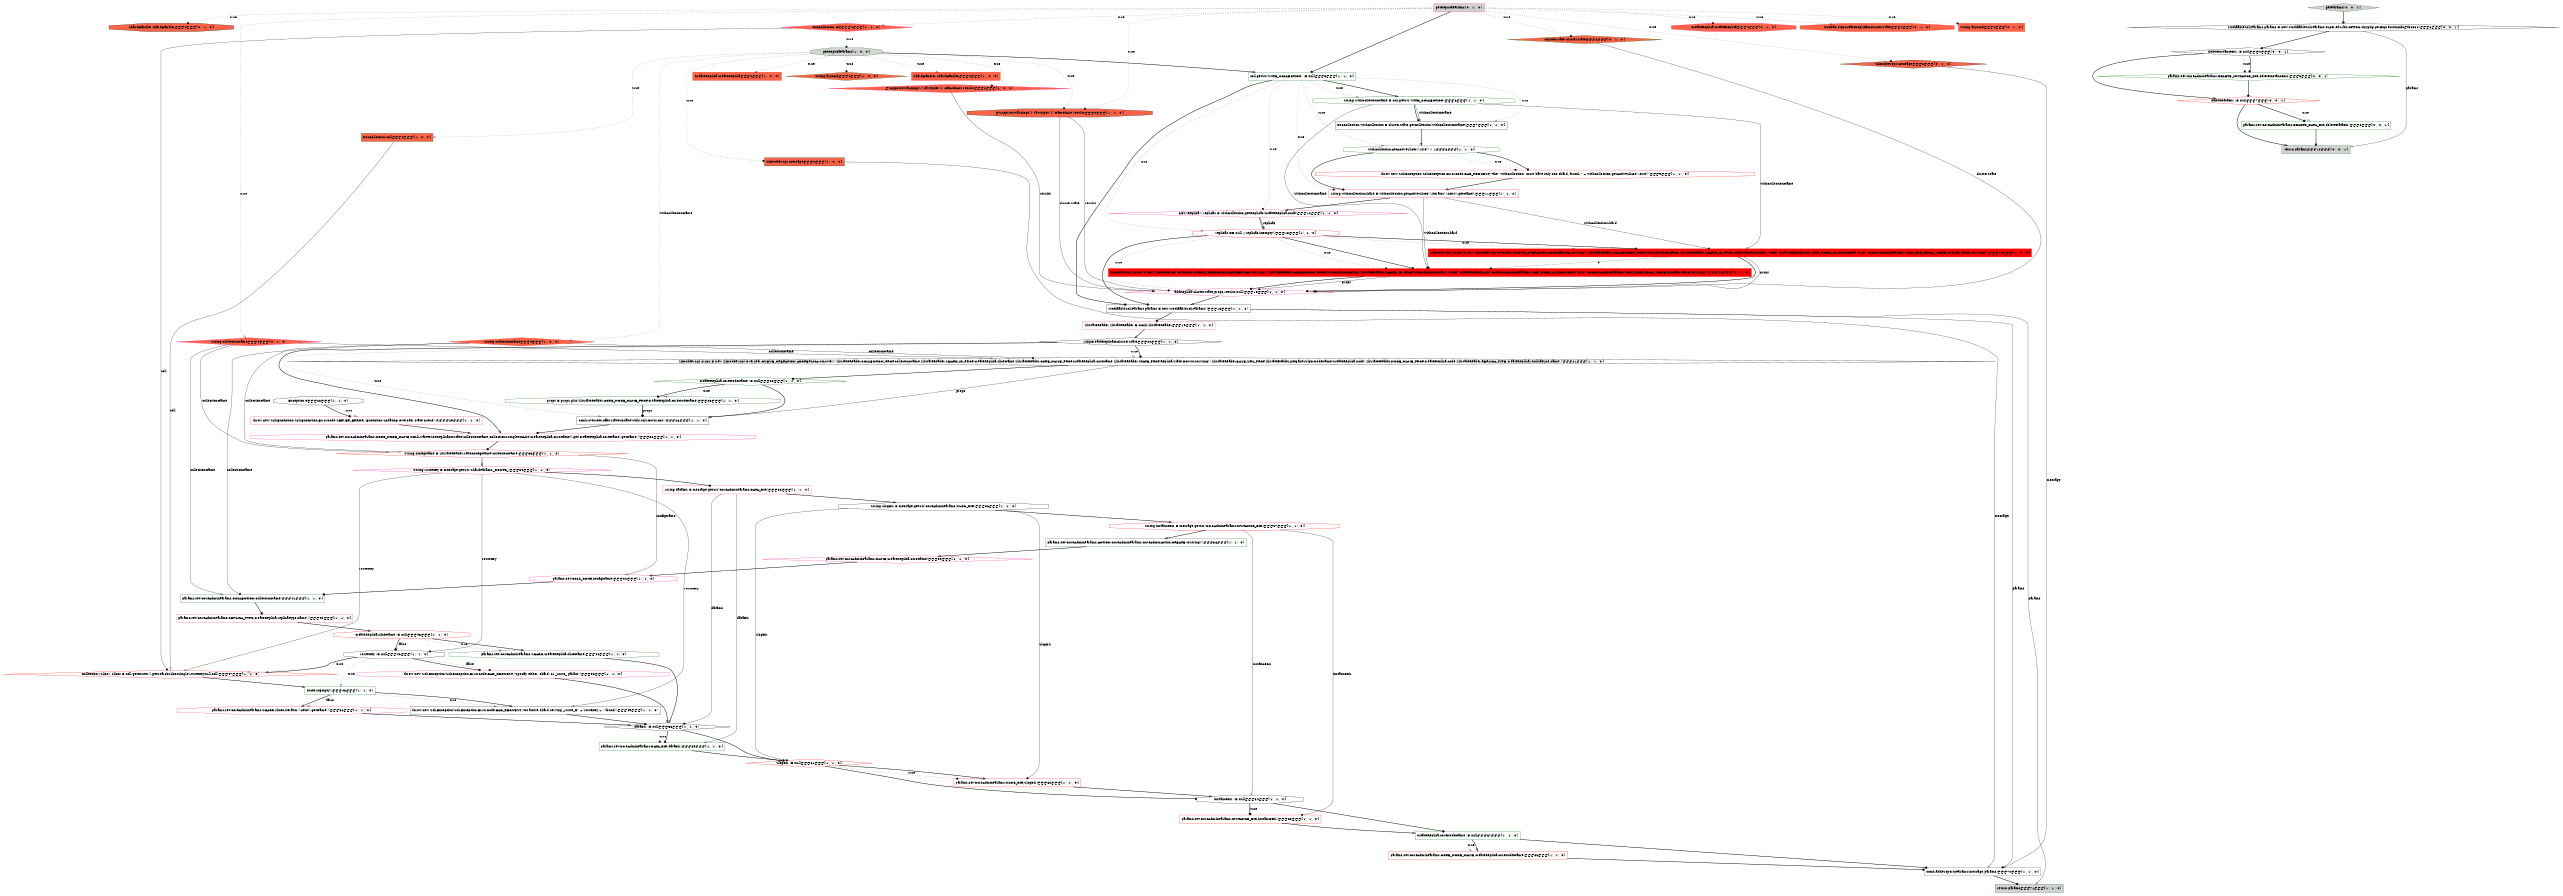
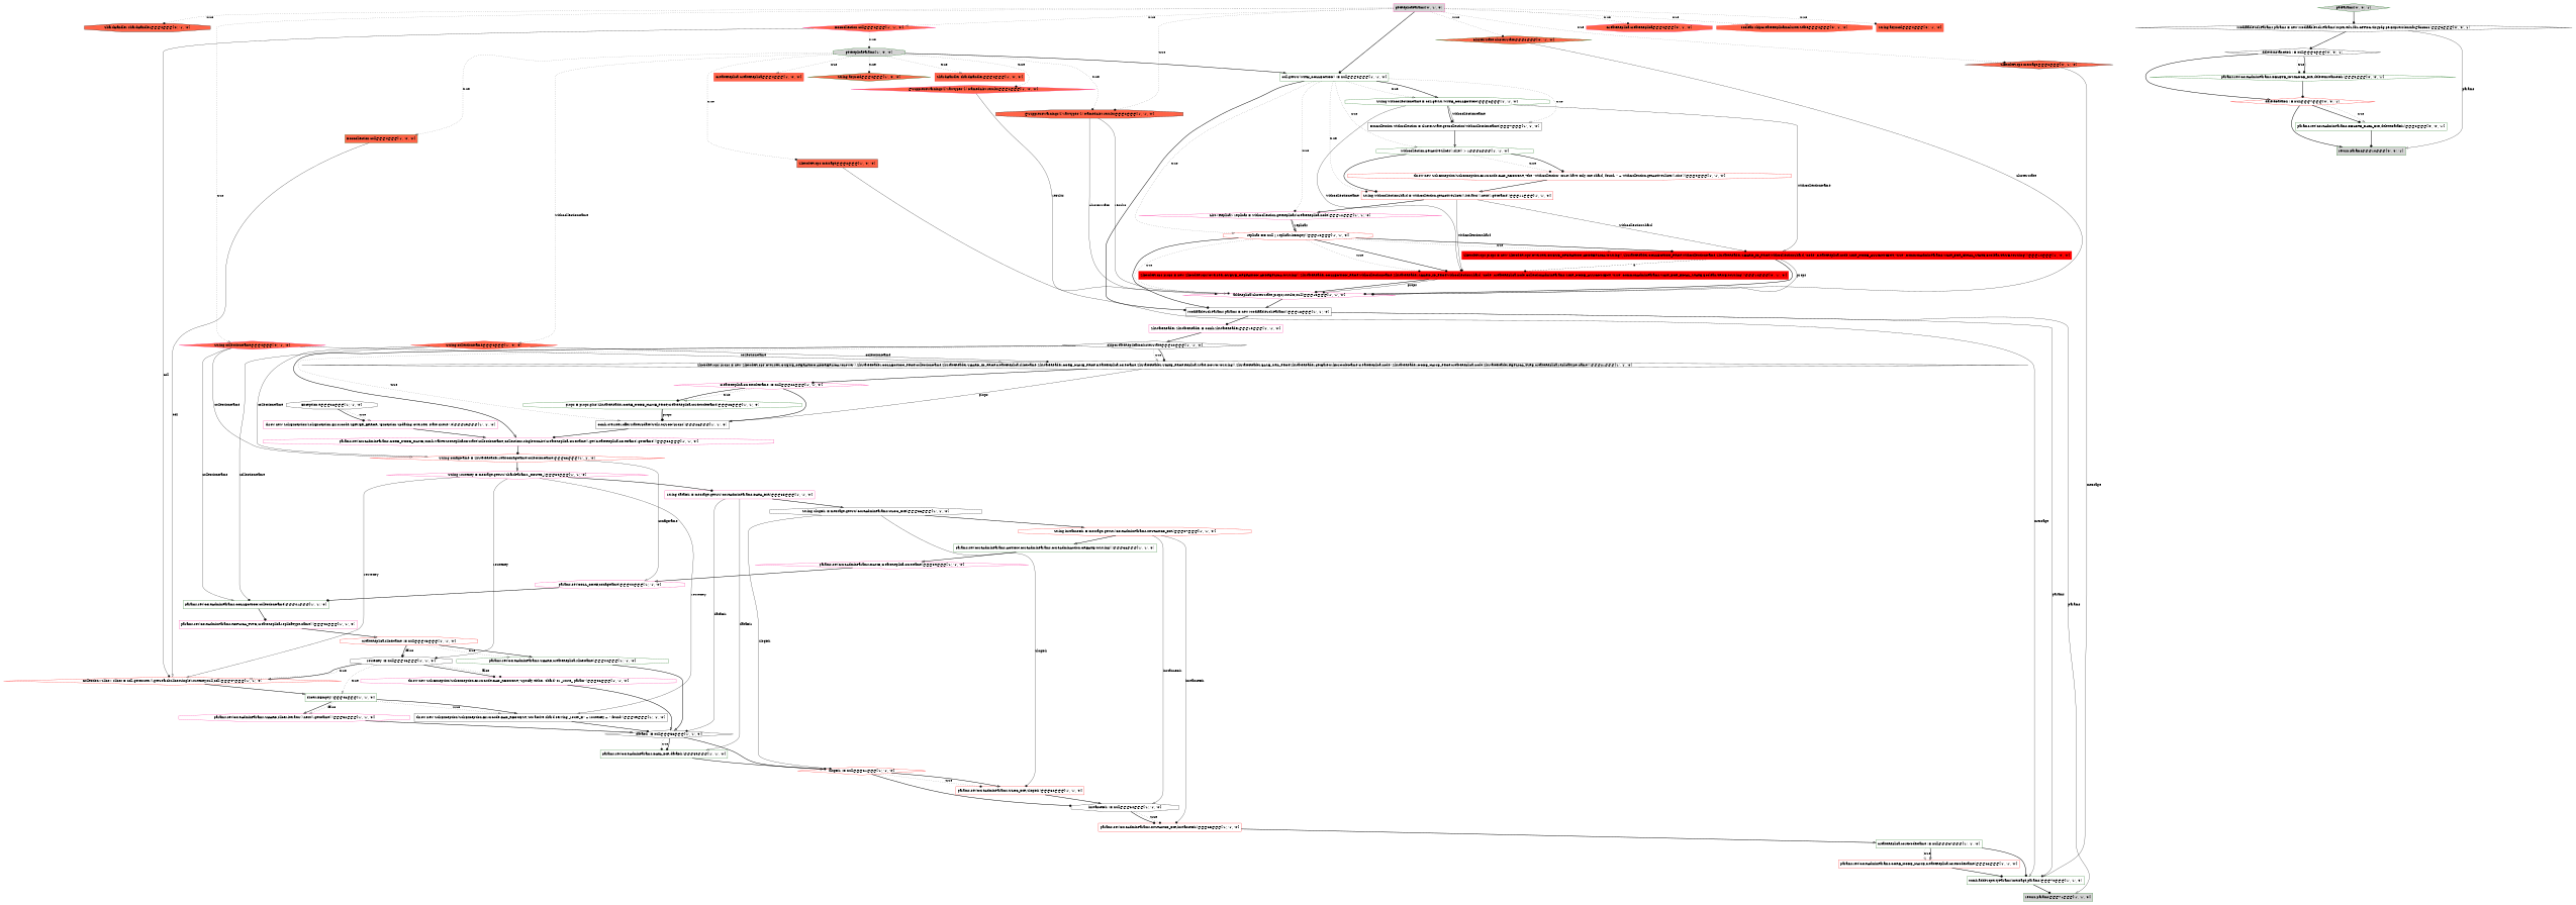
  digraph {
    node [color=darkgreen fillcolor=white shape=box style=filled]
    edge [arrowhead=onormal style=bold]
    n1 [color=black fillcolor=tomato label="ShardHandler shardHandler@@@4@@@['0', '1', '0']" shape=octagon]
    n2 [color=black label="!skipCreateReplicaInClusterState@@@20@@@['1', '1', '0']" shape=diamond]
    n3 [color=black label="ocmh.overseer.offerStateUpdate(Utils.toJSON(props))@@@26@@@['1', '1', '0']"]
    n4 [color=deeppink label="params.set(CoreAdminParams.CORE_NODE_NAME,ocmh.waitToSeeReplicasInState(collectionName,Collections.singletonList(createReplica.coreName)).get(createReplica.coreName).getName())@@@32@@@['1', '1', '0']" shape=octagon]
    n5 [color=black label="ZkNodeProps props = new ZkNodeProps(Overseer.QUEUE_OPERATION,ADDREPLICA.toLower(),ZkStateReader.COLLECTION_PROP,collectionName,ZkStateReader.SHARD_ID_PROP,createReplica.sliceName,ZkStateReader.CORE_NAME_PROP,createReplica.coreName,ZkStateReader.STATE_PROP,Replica.State.DOWN.toString(),ZkStateReader.BASE_URL_PROP,zkStateReader.getBaseUrlForNodeName(createReplica.node),ZkStateReader.NODE_NAME_PROP,createReplica.node,ZkStateReader.REPLICA_TYPE,createReplica.replicaType.name())@@@21@@@['1', '1', '0']" shape=diamond]
-   n6 [label="createReplica.coreNodeName != null@@@22@@@['1', '1', '0']" shape=diamond]
+   n6 [color=deeppink label="createReplica.coreNodeName != null@@@22@@@['1', '1', '0']" shape=diamond]
    n7 [label="props = props.plus(ZkStateReader.CORE_NODE_NAME_PROP,createReplica.coreNodeName)@@@23@@@['1', '1', '0']" shape=octagon]
    n8 [color=red label="String configName = zkStateReader.readConfigName(collectionName)@@@33@@@['1', '1', '0']" shape=diamond]
    n9 [color=deeppink label="params.set(COLL_CONF,configName)@@@40@@@['1', '1', '0']" shape=octagon]
    n10 [label="params.set(CoreAdminParams.COLLECTION,collectionName)@@@41@@@['1', '1', '0']"]
    n11 [color=deeppink label="params.set(CoreAdminParams.REPLICA_TYPE,createReplica.replicaType.name())@@@42@@@['1', '1', '0']"]
    n12 [label="params.set(CoreAdminParams.SHARD,createReplica.sliceName)@@@44@@@['1', '1', '0']" shape=octagon]
    n13 [color=black label="dataDir != null@@@58@@@['1', '1', '0']" shape=diamond]
    n14 [color=red label="ulogDir != null@@@61@@@['1', '1', '0']" shape=diamond]
    n15 [label="params.set(CoreAdminParams.DATA_DIR,dataDir)@@@59@@@['1', '1', '0']"]
    n16 [color=red fillcolor=tomato label="CreateReplica createReplica@@@4@@@['1', '0', '0']"]
    n17 [color=red label="createReplica.sliceName != null@@@43@@@['1', '1', '0']" shape=octagon]
    n18 [color=black label="routeKey != null@@@46@@@['1', '1', '0']" shape=octagon]
    n19 [color=black label="instanceDir != null@@@64@@@['1', '1', '0']" shape=octagon]
    n20 [label="createReplica.coreNodeName != null@@@67@@@['1', '1', '0']"]
    n21 [color=red label="params.set(CoreAdminParams.INSTANCE_DIR,instanceDir)@@@65@@@['1', '1', '0']"]
    n22 [label="ocmh.addPropertyParams(message,params)@@@70@@@['1', '1', '0']"]
    n23 [color=red label="params.set(CoreAdminParams.CORE_NODE_NAME,createReplica.coreNodeName)@@@68@@@['1', '1', '0']"]
    n24 [color=deeppink fillcolor=tomato label="DocCollection coll@@@4@@@['1', '1', '0']" shape=diamond]
    n25 [color=red label="Collection<Slice> slices = coll.getRouter().getSearchSlicesSingle(routeKey,null,coll)@@@47@@@['1', '1', '0']" shape=diamond]
    n26 [fillcolor=lightgray label="getReplicaParams['1', '0', '0']" shape=octagon]
    n27 [label="slices.isEmpty()@@@48@@@['1', '1', '0']"]
    n28 [color=deeppink label="throw new SolrException(SolrException.ErrorCode.BAD_REQUEST,\"Specify either 'shard' or _route_ param\")@@@56@@@['1', '1', '0']" shape=octagon]
    n29 [color=deeppink label="params.set(CoreAdminParams.SHARD,slices.iterator().next().getName())@@@52@@@['1', '1', '0']" shape=octagon]
    n30 [color=black label="throw new SolrException(SolrException.ErrorCode.BAD_REQUEST,\"No active shard serving _route_=\" + routeKey + \" found\")@@@49@@@['1', '1', '0']"]
    n31 [fillcolor=tomato label="String asyncId@@@4@@@['1', '0', '0']" shape=diamond]
    n32 [color=red fillcolor=tomato label="String collectionName@@@4@@@['1', '0', '0']" shape=diamond]
    n33 [color=deeppink fillcolor=tomato label="@SuppressWarnings({\"rawtypes\"}) NamedList results@@@2@@@['1', '0', '0']" shape=diamond]
    n34 [color=red fillcolor=tomato label="ShardHandler shardHandler@@@4@@@['1', '0', '0']"]
    n35 [fillcolor=tomato label="DocCollection coll@@@4@@@['1', '0', '0']"]
    n36 [color=black fillcolor=tomato label="ZkNodeProps message@@@2@@@['1', '0', '0']"]
    n37 [label="coll.getStr(WITH_COLLECTION) != null@@@5@@@['1', '1', '0']"]
    n38 [color=black fillcolor=tomato label="@SuppressWarnings({\"rawtypes\"}) NamedList results@@@2@@@['1', '1', '0']" shape=octagon]
    n39 [color=deeppink label="addReplica(clusterState,props,results,null)@@@15@@@['1', '1', '0']" shape=diamond]
    n40 [color=red label="String withCollectionShard = withCollection.getActiveSlices().iterator().next().getName()@@@11@@@['1', '1', '0']"]
    n41 [label="withCollection.getActiveSlices().size() > 1@@@8@@@['1', '1', '0']" shape=octagon]
    n42 [color=black label="DocCollection withCollection = clusterState.getCollection(withCollectionName)@@@7@@@['1', '1', '0']"]
    n43 [color=red label="replicas == null || replicas.isEmpty()@@@13@@@['1', '1', '0']" shape=octagon]
    n44 [color=black label="ModifiableSolrParams params = new ModifiableSolrParams()@@@18@@@['1', '1', '0']"]
    n45 [color=deeppink label="List<Replica> replicas = withCollection.getReplicas(createReplica.node)@@@12@@@['1', '1', '0']" shape=diamond]
    n46 [label="String withCollectionName = coll.getStr(WITH_COLLECTION)@@@6@@@['1', '1', '0']" shape=octagon]
    n47 [color=deeppink fillcolor=lightgray label="getReplicaParams['0', '1', '0']"]
    n48 [color=black fillcolor=tomato label="ZkNodeProps message@@@2@@@['0', '1', '0']" shape=diamond]
    n49 [color=deeppink fillcolor=tomato label="String collectionName@@@4@@@['0', '1', '0']" shape=diamond]
    n50 [color=deeppink fillcolor=tomato label="CreateReplica createReplica@@@4@@@['0', '1', '0']" shape=octagon]
    n51 [color=red fillcolor=tomato label="boolean skipCreateReplicaInClusterState@@@4@@@['0', '1', '0']" shape=octagon]
    n52 [color=red fillcolor=tomato label="String asyncId@@@4@@@['0', '1', '0']"]
    n53 [fillcolor=tomato label="ClusterState clusterState@@@2@@@['0', '1', '0']" shape=diamond]
    n54 [color=red label="params.set(CoreAdminParams.ULOG_DIR,ulogDir)@@@62@@@['1', '1', '0']"]
    n55 [color=red label="throw new SolrException(SolrException.ErrorCode.BAD_REQUEST,\"The `withCollection` must have only one shard, found: \" + withCollection.getActiveSlices().size())@@@9@@@['1', '1', '0']" shape=octagon]
    n56 [color=red fillcolor=red label="ZkNodeProps props = new ZkNodeProps(Overseer.QUEUE_OPERATION,ADDREPLICA.toString(),ZkStateReader.COLLECTION_PROP,withCollectionName,ZkStateReader.SHARD_ID_PROP,withCollectionShard,\"node\",createReplica.node,SKIP_NODE_ASSIGNMENT,\"true\",CommonAdminParams.WAIT_FOR_FINAL_STATE,Boolean.TRUE.toString())@@@14@@@['1', '0', '0']"]
    n57 [color=red fillcolor=red label="ZkNodeProps props = new ZkNodeProps(Overseer.QUEUE_OPERATION,ADDREPLICA.toString(),ZkStateReader.COLLECTION_PROP,withCollectionName,ZkStateReader.SHARD_ID_PROP,withCollectionShard,\"node\",createReplica.node,CollectionAdminParams.SKIP_NODE_ASSIGNMENT,\"true\",CommonAdminParams.WAIT_FOR_FINAL_STATE,Boolean.TRUE.toString())@@@14@@@['0', '1', '0']"]
    n58 [color=deeppink label="throw new SolrException(SolrException.ErrorCode.SERVER_ERROR,\"Exception updating Overseer state queue\",e)@@@29@@@['1', '1', '0']"]
    n59 [fillcolor=lightgray label="return params@@@71@@@['1', '1', '0']"]
    n60 [color=deeppink label="params.set(CoreAdminParams.NAME,createReplica.coreName)@@@39@@@['1', '1', '0']" shape=diamond]
    n61 [color=deeppink label="ZkStateReader zkStateReader = ocmh.zkStateReader@@@19@@@['1', '1', '0']"]
    n62 [color=deeppink label="String routeKey = message.getStr(ShardParams._ROUTE_)@@@34@@@['1', '1', '0']" shape=diamond]
    n63 [fillcolor=lightgray label="getParams['0', '0', '1']" shape=diamond]
    n64 [color=black label="ModifiableSolrParams params = new ModifiableSolrParams(super.edu.fdu.CPPDG.tinypdg.pe.ExpressionInfo@f38533)@@@3@@@['0', '0', '1']" shape=diamond]
    n65 [color=black label="deleteInstanceDir != null@@@4@@@['0', '0', '1']" shape=diamond]
    n66 [fillcolor=lightgray label="return params@@@10@@@['0', '0', '1']"]
    n67 [color=red label="deleteDataDir != null@@@7@@@['0', '0', '1']" shape=diamond]
    n68 [label="params.set(CoreAdminParams.DELETE_INSTANCE_DIR,deleteInstanceDir)@@@5@@@['0', '0', '1']" shape=diamond]
    n69 [label="params.set(CoreAdminParams.DELETE_DATA_DIR,deleteDataDir)@@@8@@@['0', '0', '1']"]
    n70 [color=black label="Exception e@@@28@@@['1', '1', '0']" shape=octagon]
    n71 [color=deeppink label="String dataDir = message.getStr(CoreAdminParams.DATA_DIR)@@@35@@@['1', '1', '0']"]
    n72 [label="params.set(CoreAdminParams.ACTION,CoreAdminParams.CoreAdminAction.CREATE.toString())@@@38@@@['1', '1', '0']"]
    n73 [color=black label="String ulogDir = message.getStr(CoreAdminParams.ULOG_DIR)@@@36@@@['1', '1', '0']" shape=octagon]
    n74 [color=red label="String instanceDir = message.getStr(CoreAdminParams.INSTANCE_DIR)@@@37@@@['1', '1', '0']" shape=octagon]
    n2 -> n3 [label=true style=dotted]
    n2 -> n4
    n2 -> n5 [label=true style=dotted]
    n2 -> n5 [arrowhead=dot]
    n3 -> n4 [arrowhead=dot]
    n4 -> n8 [arrowhead=dot]
    n5 -> n3 [label=props style=solid]
    n5 -> n6 [arrowhead=dot]
    n6 -> n3
    n6 -> n7 [label=true style=dotted]
    n6 -> n7 [arrowhead=dot]
    n7 -> n3 [arrowhead=dot label=props style=solid]
    n7 -> n3 [arrowhead=dot]
    n8 -> n9 [label=configName style=solid]
    n8 -> n62
    n9 -> n10 [arrowhead=dot]
    n10 -> n11 [arrowhead=dot]
    n11 -> n17
    n12 -> n13
    n13 -> n14
    n13 -> n15 [arrowhead=dot label=true style=dotted]
    n13 -> n15 [arrowhead=dot]
    n14 -> n19 [arrowhead=dot]
    n14 -> n54
    n14 -> n54 [arrowhead=dot label=true style=dotted]
    n15 -> n14 [arrowhead=dot]
    n17 -> n12
    n17 -> n12 [label=true style=dotted]
    n17 -> n18 [arrowhead=dot]
    n17 -> n18 [label=false style=dotted]
    n18 -> n25
    n18 -> n25 [label=true style=dotted]
    n18 -> n27 [label=true style=dotted]
    n18 -> n28 [arrowhead=dot]
    n18 -> n28 [arrowhead=dot label=false style=dotted]
-   n19 -> n20 [arrowhead=dot]
    n19 -> n21 [arrowhead=dot label=true style=dotted]
    n19 -> n21 [arrowhead=dot]
    n20 -> n22 [arrowhead=dot]
    n20 -> n23 [label=true style=dotted]
    n20 -> n23
    n21 -> n20
    n22 -> n59 [arrowhead=dot]
    n23 -> n22 [arrowhead=dot]
    n24 -> n25 [arrowhead=dot label=coll style=solid]
    n24 -> n26 [arrowhead=dot label=true style=dotted]
    n25 -> n27
    n26 -> n16 [label=true style=dotted]
    n26 -> n31 [arrowhead=dot label=true style=dotted]
    n26 -> n32 [label=withCollectionName style=dotted]
    n26 -> n33 [arrowhead=dot label=true style=dotted]
    n26 -> n34 [label=true style=dotted]
    n26 -> n35 [label=true style=dotted]
    n26 -> n36 [arrowhead=dot label=true style=dotted]
    n26 -> n37
    n26 -> n38 [arrowhead=dot label=true style=dotted]
    n27 -> n29
    n27 -> n29 [label=false style=dotted]
    n27 -> n30 [label=true style=dotted]
    n27 -> n30
    n28 -> n13
    n29 -> n13
    n30 -> n13 [arrowhead=dot]
    n32 -> n5 [arrowhead=dot label=collectionName style=solid]
    n32 -> n8 [label=collectionName style=solid]
    n32 -> n10 [arrowhead=dot label=collectionName style=solid]
    n33 -> n39 [arrowhead=dot label=results style=solid]
    n35 -> n25 [label=coll style=solid]
    n36 -> n22 [label=message style=solid]
    n37 -> n40 [arrowhead=dot label=true style=dotted]
    n37 -> n41 [label=true style=dotted]
    n37 -> n42 [label=true style=dotted]
    n37 -> n43 [label=true style=dotted]
    n37 -> n44 [arrowhead=dot]
    n37 -> n45 [arrowhead=dot label=true style=dotted]
    n37 -> n46
    n37 -> n46 [label=true style=dotted]
    n38 -> n39 [label=clusterState style=solid]
    n38 -> n39 [arrowhead=dot label=results style=solid]
    n39 -> n44
    n40 -> n45
    n40 -> n56 [arrowhead=dot label=withCollectionShard style=solid]
    n40 -> n57 [arrowhead=dot label=withCollectionShard style=solid]
    n41 -> n40 [arrowhead=dot]
    n41 -> n55 [arrowhead=dot label=true style=dotted]
    n41 -> n55 [arrowhead=dot]
    n42 -> n41
    n43 -> n39 [label=true style=dotted]
    n43 -> n44 [arrowhead=dot]
    n43 -> n56 [arrowhead=dot]
    n43 -> n56 [label=true style=dotted]
    n43 -> n57 [arrowhead=dot]
    n43 -> n57 [arrowhead=dot label=true style=dotted]
    n44 -> n22 [arrowhead=dot label=params style=solid]
    n44 -> n59 [label=params style=solid]
    n44 -> n61 [arrowhead=dot]
    n45 -> n43 [label=replicas style=solid]
    n45 -> n43
    n46 -> n42 [arrowhead=dot]
    n46 -> n42 [label=withCollectionName style=solid]
    n46 -> n56 [label=withCollectionName style=solid]
    n46 -> n57 [arrowhead=dot label=withCollectionName style=solid]
    n47 -> n1 [arrowhead=dot label=true style=dotted]
    n47 -> n24 [label=true style=dotted]
    n47 -> n37 [arrowhead=dot]
    n47 -> n38 [arrowhead=dot label=true style=dotted]
    n47 -> n48 [arrowhead=dot label=true style=dotted]
    n47 -> n49 [label=true style=dotted]
    n47 -> n50 [arrowhead=dot label=true style=dotted]
    n47 -> n51 [label=true style=dotted]
    n47 -> n52 [arrowhead=dot label=true style=dotted]
    n47 -> n53 [arrowhead=dot label=true style=dotted]
    n48 -> n22 [label=message style=solid]
    n49 -> n5 [label=collectionName style=solid]
    n49 -> n8 [label=collectionName style=solid]
    n49 -> n10 [label=collectionName style=solid]
    n53 -> n39 [arrowhead=dot label=clusterState style=solid]
    n54 -> n19
    n55 -> n40
    n56 -> n39 [arrowhead=dot]
    n56 -> n39 [arrowhead=dot label=props style=solid]
    n56 -> n57 [arrowhead=dot label=0 style=dashed]
    n57 -> n39 [arrowhead=dot]
    n57 -> n39 [arrowhead=dot label=props style=solid]
    n58 -> n4
    n60 -> n9
    n61 -> n2
    n62 -> n18 [arrowhead=dot label=routeKey style=solid]
    n62 -> n25 [label=routeKey style=solid]
    n62 -> n30 [label=routeKey style=solid]
    n62 -> n71 [arrowhead=dot]
    n63 -> n64 [arrowhead=dot]
    n64 -> n65 [arrowhead=dot]
    n64 -> n66 [label=params style=solid]
    n65 -> n67
    n65 -> n68 [arrowhead=dot label=true style=dotted]
    n65 -> n68 [arrowhead=dot]
    n67 -> n66
    n67 -> n69 [arrowhead=dot]
    n67 -> n69 [label=true style=dotted]
    n68 -> n67 [arrowhead=dot]
    n69 -> n66 [arrowhead=dot]
    n70 -> n58 [label=true style=dotted]
    n70 -> n58 [arrowhead=dot]
    n71 -> n13 [arrowhead=dot label=dataDir style=solid]
    n71 -> n15 [label=dataDir style=solid]
    n71 -> n73
    n72 -> n60
    n73 -> n14 [arrowhead=dot label=ulogDir style=solid]
    n73 -> n54 [arrowhead=dot label=ulogDir style=solid]
    n73 -> n74
    n74 -> n19 [label=instanceDir style=solid]
    n74 -> n21 [arrowhead=dot label=instanceDir style=solid]
    n74 -> n72
  }
